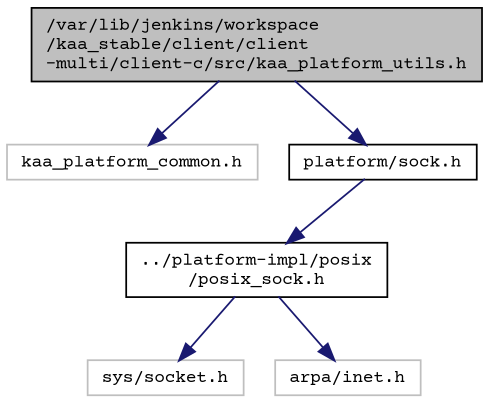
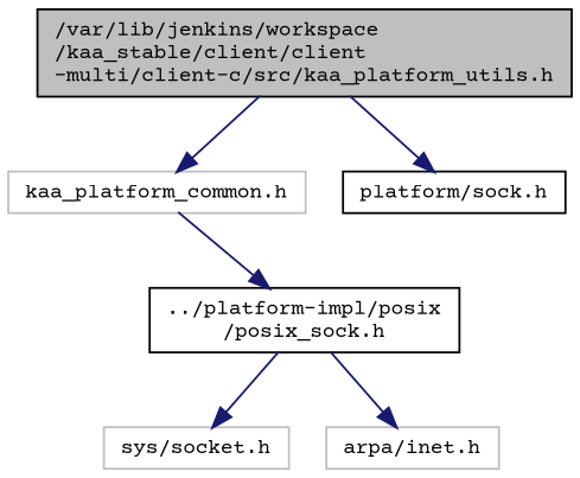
  digraph {
    fontname="Courier Prime"
    node [color=black fontname="Courier Prime" fontsize=10 shape=record]
    edge [color=midnightblue fontname="Courier Prime" fontsize=10 labelfontname=FreeSans labelfontsize=10 style=solid]
    n1 [fillcolor=grey75 fontcolor=black height=0.2 label="/var/lib/jenkins/workspace\l/kaa_stable/client/client\l-multi/client-c/src/kaa_platform_utils.h" style=filled width=0.4]
    n2 [color=grey75 height=0.2 label="kaa_platform_common.h" width=0.4]
    n3 [height=0.2 label="platform/sock.h" width=0.4]
    n4 [height=0.2 label="../platform-impl/posix\l/posix_sock.h" width=0.4]
    n5 [color=grey75 height=0.2 label="sys/socket.h" width=0.4]
    n6 [color=grey75 height=0.2 label="arpa/inet.h" width=0.4]
    n1 -> n2
    n1 -> n3
-   n3 -> n4
+   n2 -> n4
    n4 -> n5
    n4 -> n6
  }
